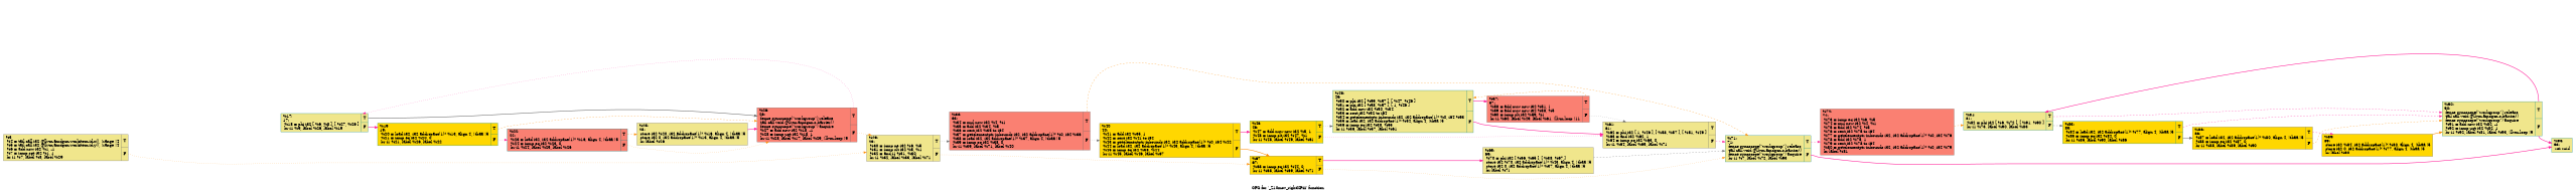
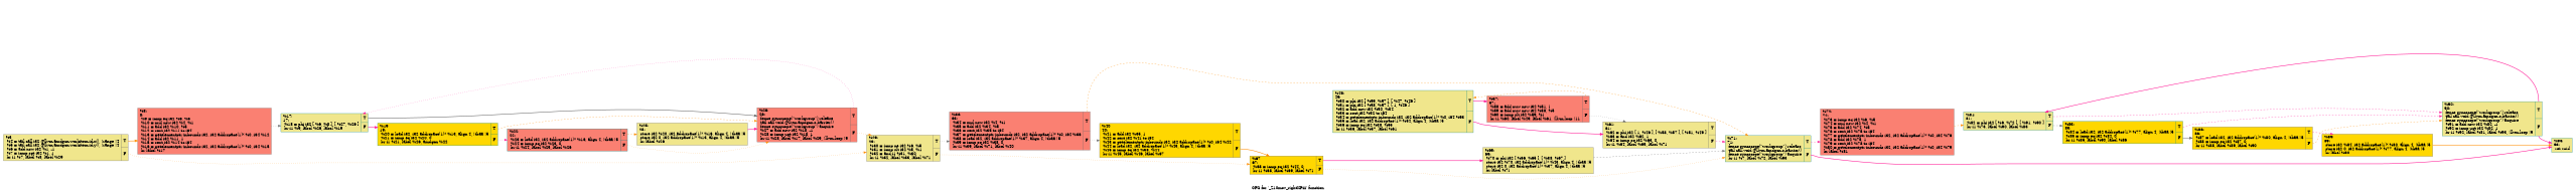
  digraph {
    label="CFG for '_Z10mov_rightKPiii' function"
    rankdir=LR
    node [color=gray40 fillcolor=khaki shape=record style=filled]
    edge [color=deeppink style=bold tailport=s0]
    n1 [label="{%3:\l  %4 = tail call i32 @llvm.amdgcn.workitem.id.x(), !range !4\l  %5 = tail call i32 @llvm.amdgcn.workitem.id.y(), !range !4\l  %6 = add nsw i32 %1, -1\l  %7 = icmp sgt i32 %1, 1\l  br i1 %7, label %8, label %29\l|{<s0>T|<s1>F}}"]
+   n2 [fillcolor=salmon label="{%8:\l8:                                                \l  %9 = icmp eq i32 %6, %5\l  %10 = mul nsw i32 %4, %1\l  %11 = add i32 %10, %5\l  %12 = sext i32 %11 to i64\l  %13 = getelementptr inbounds i32, i32 addrspace(1)* %0, i64 %12\l  %14 = add i32 %11, 1\l  %15 = sext i32 %14 to i64\l  %16 = getelementptr inbounds i32, i32 addrspace(1)* %0, i64 %15\l  br label %17\l}"]
    n3 [label="{%29:\l29:                                               \l  %30 = icmp ne i32 %6, %5\l  %31 = icmp slt i32 %5, %1\l  %32 = and i1 %31, %30\l  br i1 %32, label %33, label %71\l|{<s0>T|<s1>F}}"]
    n4 [color=teal label="{%17:\l17:                                               \l  %18 = phi i32 [ %6, %8 ], [ %27, %26 ]\l  br i1 %9, label %26, label %19\l|{<s0>T|<s1>F}}"]
    n5 [fillcolor=salmon label="{%33:\l33:                                               \l  %34 = mul nsw i32 %4, %1\l  %35 = add i32 %34, %5\l  %36 = sext i32 %35 to i64\l  %37 = getelementptr inbounds i32, i32 addrspace(1)* %0, i64 %36\l  %38 = load i32, i32 addrspace(1)* %37, align 4, !tbaa !5\l  %39 = icmp eq i32 %38, 0\l  br i1 %39, label %71, label %40\l|{<s0>T|<s1>F}}"]
    n6 [fillcolor=gold label="{%67:\l67:                                               \l  %68 = icmp eq i32 %44, 0\l  br i1 %68, label %69, label %71\l|{<s0>T|<s1>F}}"]
    n7 [fillcolor=salmon label="{%26:\l26:                                               \l  fence syncscope(\"workgroup\") release\l  tail call void @llvm.amdgcn.s.barrier()\l  fence syncscope(\"workgroup\") acquire\l  %27 = add nsw i32 %18, -1\l  %28 = icmp ugt i32 %18, 1\l  br i1 %28, label %17, label %29, !llvm.loop !9\l|{<s0>T|<s1>F}}"]
-   n8 [color=teal fillcolor=gold label="{%19:\l19:                                               \l  %20 = load i32, i32 addrspace(1)* %13, align 4, !tbaa !5\l  %21 = icmp eq i32 %20, 0\l  br i1 %21, label %26, label %22\l|{<s0>T|<s1>F}}"]
+   n8 [color=teal fillcolor=gold label="{%19:\l19:                                               \l  %20 = load i32, i32 addrspace(1)* %13, align 4, !tbaa !5\l  %21 = icmp eq i32 %20, 0\l  br i1 %21, label %26, amdgcn %22\l|{<s0>T|<s1>F}}"]
    n9 [color=teal label="{%71:\l71:                                               \l  fence syncscope(\"workgroup\") release\l  tail call void @llvm.amdgcn.s.barrier()\l  fence syncscope(\"workgroup\") acquire\l  br i1 %7, label %72, label %93\l|{<s0>T|<s1>F}}"]
    n10 [fillcolor=gold label="{%40:\l40:                                               \l  %41 = add i32 %35, 1\l  %42 = sext i32 %41 to i64\l  %43 = getelementptr inbounds i32, i32 addrspace(1)* %0, i64 %42\l  %44 = load i32, i32 addrspace(1)* %43, align 4, !tbaa !5\l  %45 = icmp eq i32 %38, %44\l  br i1 %45, label %46, label %67\l|{<s0>T|<s1>F}}"]
    n11 [fillcolor=salmon label="{%72:\l72:                                               \l  %73 = icmp eq i32 %6, %5\l  %74 = mul nsw i32 %4, %1\l  %75 = add i32 %74, %5\l  %76 = sext i32 %75 to i64\l  %77 = getelementptr inbounds i32, i32 addrspace(1)* %0, i64 %76\l  %78 = add i32 %75, 1\l  %79 = sext i32 %78 to i64\l  %80 = getelementptr inbounds i32, i32 addrspace(1)* %0, i64 %79\l  br label %81\l}"]
    n12 [color=teal label="{%93:\l93:                                               \l  ret void\l}"]
    n13 [color=teal fillcolor=salmon label="{%22:\l22:                                               \l  %23 = load i32, i32 addrspace(1)* %16, align 4, !tbaa !5\l  %24 = icmp eq i32 %23, 0\l  br i1 %24, label %25, label %26\l|{<s0>T|<s1>F}}"]
    n14 [label="{%25:\l25:                                               \l  store i32 %20, i32 addrspace(1)* %16, align 4, !tbaa !5\l  store i32 0, i32 addrspace(1)* %13, align 4, !tbaa !5\l  br label %26\l}"]
-   n15 [color=teal fillcolor=gold label="{%46:\l46:                                               \l  %47 = add nuw nsw i32 %5, 1\l  %48 = icmp slt i32 %47, %1\l  br i1 %48, label %49, label %61\l|{<s0>T|<s1>F}}"]
    n16 [color=teal label="{%81:\l81:                                               \l  %82 = phi i32 [ %6, %72 ], [ %91, %90 ]\l  br i1 %73, label %90, label %83\l|{<s0>T|<s1>F}}"]
    n17 [color=teal label="{%49:\l49:                                               \l  %50 = phi i32 [ %59, %57 ], [ %47, %46 ]\l  %51 = phi i32 [ %58, %57 ], [ 1, %46 ]\l  %52 = add nsw i32 %50, %34\l  %53 = sext i32 %52 to i64\l  %54 = getelementptr inbounds i32, i32 addrspace(1)* %0, i64 %53\l  %55 = load i32, i32 addrspace(1)* %54, align 4, !tbaa !5\l  %56 = icmp eq i32 %38, %55\l  br i1 %56, label %57, label %61\l|{<s0>T|<s1>F}}"]
    n18 [label="{%61:\l61:                                               \l  %62 = phi i32 [ 1, %46 ], [ %58, %57 ], [ %51, %49 ]\l  %63 = and i32 %62, 1\l  %64 = icmp eq i32 %63, 0\l  br i1 %64, label %65, label %71\l|{<s0>T|<s1>F}}"]
    n19 [label="{%69:\l69:                                               \l  %70 = phi i32 [ %66, %65 ], [ %38, %67 ]\l  store i32 %70, i32 addrspace(1)* %43, align 4, !tbaa !5\l  store i32 0, i32 addrspace(1)* %37, align 4, !tbaa !5\l  br label %71\l}"]
    n20 [fillcolor=salmon label="{%57:\l57:                                               \l  %58 = add nuw nsw i32 %51, 1\l  %59 = add nuw nsw i32 %58, %5\l  %60 = icmp slt i32 %59, %1\l  br i1 %60, label %49, label %61, !llvm.loop !11\l|{<s0>T|<s1>F}}"]
    n21 [color=teal label="{%90:\l90:                                               \l  fence syncscope(\"workgroup\") release\l  tail call void @llvm.amdgcn.s.barrier()\l  fence syncscope(\"workgroup\") acquire\l  %91 = add nsw i32 %82, -1\l  %92 = icmp ugt i32 %82, 1\l  br i1 %92, label %81, label %93, !llvm.loop !9\l|{<s0>T|<s1>F}}"]
    n22 [color=teal fillcolor=gold label="{%83:\l83:                                               \l  %84 = load i32, i32 addrspace(1)* %77, align 4, !tbaa !5\l  %85 = icmp eq i32 %84, 0\l  br i1 %85, label %90, label %86\l|{<s0>T|<s1>F}}"]
    n23 [fillcolor=gold label="{%86:\l86:                                               \l  %87 = load i32, i32 addrspace(1)* %80, align 4, !tbaa !5\l  %88 = icmp eq i32 %87, 0\l  br i1 %88, label %89, label %90\l|{<s0>T|<s1>F}}"]
    n24 [fillcolor=gold label="{%89:\l89:                                               \l  store i32 %84, i32 addrspace(1)* %80, align 4, !tbaa !5\l  store i32 0, i32 addrspace(1)* %77, align 4, !tbaa !5\l  br label %90\l}"]
+   n1 -> n2 [color=darkorange]
    n1 -> n3 [color=darkorange style=dotted tailport=s1]
+   n2 -> n4 [color=gray40 style=dotted]
    n3 -> n5 [color=gray40 style=dotted]
    n3 -> n6 [color=darkorange style=dotted tailport=s1]
    n4 -> n7 [color=gray40]
    n4 -> n8 [tailport=s1]
    n5 -> n9 [color=darkorange style=dashed]
    n5 -> n10 [color=gray40 style=dotted tailport=s1]
    n6 -> n9 [color=darkorange style=dotted tailport=s1]
    n6 -> n19
    n7 -> n3 [color=darkorange style=dotted tailport=s1]
    n7 -> n4 [style=dotted]
    n8 -> n7 [color=darkorange style=dashed]
    n8 -> n13 [style=dotted tailport=s1]
    n9 -> n11 [style=dashed]
    n9 -> n12 [tailport=s1]
    n10 -> n6 [color=darkorange tailport=s1]
-   n10 -> n15
    n11 -> n16 [color=darkorange style=dashed]
    n13 -> n7 [color=darkorange style=dotted tailport=s1]
    n13 -> n14 [color=darkorange style=dashed]
    n14 -> n7
-   n15 -> n17 [color=gray40 style=dotted]
-   n15 -> n18 [style=dotted tailport=s1]
    n16 -> n21 [style=dashed]
    n16 -> n22 [color=gray40 style=dashed tailport=s1]
    n17 -> n18 [tailport=s1]
    n17 -> n20
    n18 -> n9 [style=dashed tailport=s1]
    n19 -> n9 [color=gray40 style=dashed]
    n20 -> n17 [color=darkorange style=dashed]
    n20 -> n18 [color=gray40 style=dotted tailport=s1]
    n21 -> n12 [tailport=s1]
    n21 -> n16
    n22 -> n21 [style=dashed]
    n22 -> n23 [color=gray40 tailport=s1]
    n23 -> n21 [color=darkorange style=dashed tailport=s1]
    n23 -> n24 [style=dashed]
-   n24 -> n21 [color=darkorange]
+   n24 -> n12 [color=darkorange]
  }
